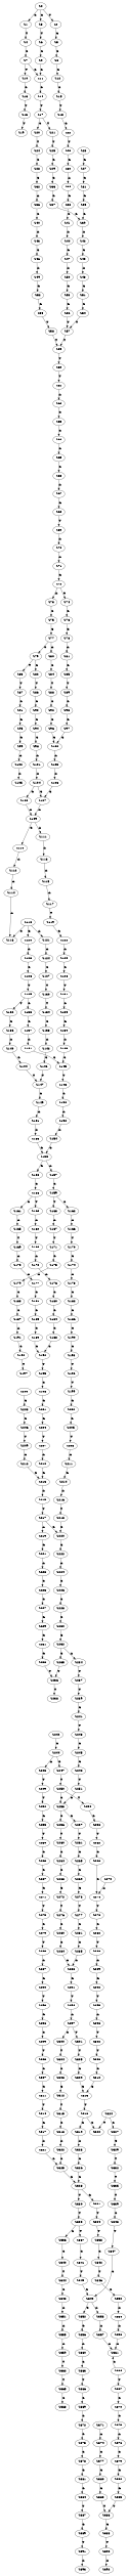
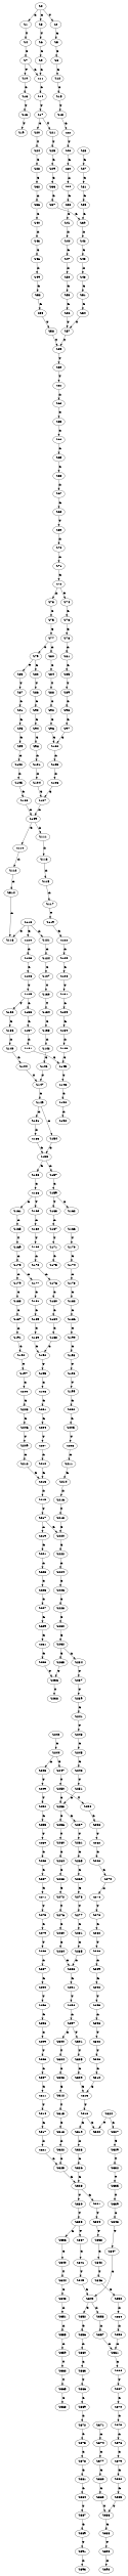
  strict digraph {
    S0
    S1
    S2
    S3
    S4
    S5
    S6
    S7
    S8
    S9
    S10
    S11
    S12
    S13
    S14
    S15
    S16
    S17
    S18
    S19
    S20
    S21
    S22
    S24
    S25
    S26
    S23
    S27
    S28
    S29
    S30
    S31
    S32
    S33
    S34
    S35
    S36
    S37
    S38
    S39
    S40
    S41
    S42
    S43
    S44
    S45
    S46
    S47
    S48
    S49
    S50
    S51
    S52
    S53
    S54
    S55
    S56
    S57
    S58
    S59
    S60
    S61
    S62
    S63
    S64
    S65
    S66
    S67
    S68
    S69
    S70
    S71
    S72
    S73
    S74
    S75
    S76
    S77
    S78
    S79
    S80
    S81
    S82
    S83
    S84
    S85
    S86
    S87
    S88
    S89
    S90
    S91
    S92
    S93
    S94
    S95
    S96
    S97
    S98
    S99
    S100
    S101
    S102
    S103
    S104
    S105
    S106
    S107
    S108
    S109
    S110
    S111
    S112
    S113
-   S114
+   S114 [label=S514]
    S115
    S116
    S117
    S119
    S118
    S120
    S121
    S122
    S123
    S124
    S125
    S126
    S127
    S128
    S129
    S130
    S131
    S132
    S133
    S134
    S135
    S136
    S137
    S138
    S139
    S140
    S141
    S142
    S143
    S144
    S145
    S146
    S147
    S148
    S149
    S150
    S151
    S152
    S153
    S154
    S155
    S156
    S157
    S158
    S159
    S160
    S161
    S162
    S163
    S164
    S165
    S166
    S167
    S168
    S169
    S170
    S171
    S172
    S173
    S174
    S175
    S176
    S177
    S178
    S179
    S180
    S181
    S182
    S183
    S184
    S185
    S186
    S187
    S188
    S189
    S190
    S191
    S192
    S193
    S194
    S195
    S196
    S197
    S198
    S199
    S200
    S201
    S202
    S203
    S204
    S205
    S206
    S207
    S208
    S209
    S210
    S211
    S212
    S213
    S214
    S215
    S216
    S217
    S218
    S219
    S220
    S221
    S222
    S223
    S224
    S225
    S226
    S227
    S228
    S229
    S230
    S231
    S232
    S233
    S234
    S235
    S236
    S237
    S238
    S239
    S241
    S243
    S242
    S244
    S245
    S246
    S247
    S248
    S249
    S250
    S251
    S252
    S253
    S254
    S255
    S256
    S257
    S258
    S259
    S260
    S261
    S262
    S263
    S264
    S265
    S266
    S267
    S268
    S269
    S270
    S271
    S272
    S273
    S274
    S275
    S276
    S277
    S278
    S279
    S280
    S281
    S282
    S283
    S284
    S285
    S286
    S287
    S288
    S289
    S290
    S291
    S292
    S293
    S294
    S295
    S296
    S297
    S298
    S299
    S300
    S301
    S302
    S303
    S304
    S305
    S306
    S307
    S308
    S309
    S310
    S311
    S312
    S313
    S314
    S315
    S316
    S317
    S318
    S319
    S320
    S321
    S322
    S323
    S325
    S326
    S324
    S327
    S328
    S329
    S330
    S331
    S332
    S333
    S334
    S335
    S336
    S337
    S338
    S339
    S340
    S341
    S342
    S343
    S344
    S345
    S346
    S347
    S348
    S349
    S350
    S351
    S352
    S353
    S354
    n355 [label=S555]
    S356
    S357
    S358
    S359
    S360
    S361
    S362
    S363
    S364
    S365
    S366
    S367
    S368
    S369
    S370
    S372
    S373
    S371
    S374
    S375
    S376
    S377
    S378
    S379
    S380
    S381
    S382
    S383
    S384
    S385
    S386
    S387
    S388
    S389
    S390
    S391
    S392
    S393
    S0 -> S1 [label=C]
    S0 -> S2 [label=T]
    S0 -> S3 [label=C]
    S1 -> S4 [label=T]
    S2 -> S5 [label=G]
    S3 -> S6 [label=T]
    S4 -> S7 [label=C]
    S5 -> S8 [label=C]
    S6 -> S9 [label=C]
    S7 -> S10 [label=T]
    S7 -> S11 [label=C]
    S8 -> S12 [label=C]
    S9 -> S11 [label=C]
    S10 -> S13 [label=C]
    S11 -> S14 [label=C]
    S12 -> S15 [label=C]
    S13 -> S16 [label=T]
    S14 -> S17 [label=T]
    S15 -> S18 [label=T]
    S16 -> S19 [label=T]
    S17 -> S20 [label=C]
    S17 -> S21 [label=T]
    S18 -> S22 [label=G]
    S20 -> S24 [label=T]
    S21 -> S25 [label=T]
    S22 -> S26 [label=T]
    S24 -> S28 [label=G]
    S25 -> S29 [label=G]
    S26 -> S30 [label=G]
    S23 -> S27 [label=G]
    S27 -> S31 [label=G]
    S28 -> S32 [label=G]
    S29 -> S33 [label=G]
    S30 -> S34 [label=A]
    S31 -> S35 [label=G]
    S32 -> S36 [label=A]
    S33 -> S37 [label=G]
    S34 -> S38 [label=G]
    S35 -> S39 [label=G]
    S36 -> S40 [label=G]
    S37 -> S39 [label=G]
    S38 -> S41 [label=G]
    S39 -> S42 [label=A]
    S40 -> S43 [label=A]
    S41 -> S44 [label=A]
    S42 -> S45 [label=G]
    S43 -> S46 [label=G]
    S44 -> S47 [label=G]
    S45 -> S48 [label=A]
    S46 -> S49 [label=A]
    S47 -> S50 [label=A]
    S48 -> S51 [label=G]
    S49 -> S52 [label=G]
    S50 -> S53 [label=G]
    S51 -> S54 [label=G]
    S52 -> S55 [label=G]
    S53 -> S56 [label=G]
    S54 -> S57 [label=T]
    S55 -> S58 [label=T]
    S56 -> S57 [label=T]
    S57 -> S59 [label=T]
    S58 -> S59 [label=T]
    S59 -> S60 [label=T]
    S60 -> S61 [label=T]
    S61 -> S62 [label=A]
    S62 -> S63 [label=C]
    S63 -> S64 [label=C]
    S64 -> S65 [label=C]
    S65 -> S66 [label=C]
    S66 -> S67 [label=A]
    S67 -> S68 [label=G]
    S68 -> S69 [label=T]
    S69 -> S70 [label=A]
    S70 -> S71 [label=A]
    S71 -> S72 [label=G]
    S72 -> S73 [label=A]
    S72 -> S74 [label=C]
    S73 -> S75 [label=G]
    S74 -> S76 [label=G]
    S75 -> S77 [label=G]
    S76 -> S78 [label=G]
    S77 -> S79 [label=C]
    S77 -> S80 [label=A]
    S78 -> S81 [label=A]
    S79 -> S82 [label=G]
    S79 -> S83 [label=T]
    S80 -> S84 [label=G]
    S81 -> S85 [label=G]
    S82 -> S86 [label=T]
    S83 -> S87 [label=T]
    S84 -> S88 [label=T]
    S85 -> S89 [label=T]
    S86 -> S90 [label=C]
    S87 -> S91 [label=C]
    S88 -> S92 [label=C]
    S89 -> S93 [label=C]
    S90 -> S94 [label=G]
    S91 -> S95 [label=G]
    S92 -> S96 [label=G]
    S93 -> S97 [label=G]
    S94 -> S98 [label=G]
    S95 -> S99 [label=G]
    S96 -> S100 [label=G]
    S97 -> S100 [label=G]
    S98 -> S101 [label=A]
    S99 -> S102 [label=A]
    S100 -> S103 [label=A]
    S101 -> S104 [label=A]
    S102 -> S105 [label=A]
    S103 -> S106 [label=A]
    S104 -> S107 [label=G]
-   S104 -> S108 [label=G]
+   S105 -> S108 [label=G]
    S106 -> S107 [label=G]
    S107 -> S109 [label=A]
    S108 -> S109 [label=A]
    S109 -> S110 [label=G]
    S109 -> S111 [label=A]
    S110 -> S112 [label=A]
    S111 -> S113 [label=A]
    S112 -> S114 [label=A]
    S113 -> S115 [label=A]
    S114 -> S116 [label=A]
    S115 -> S117 [label=A]
    S117 -> S119 [label=T]
    S119 -> S122 [label=G]
    S118 -> S116 [label=C]
    S118 -> S120 [label=G]
    S118 -> S121 [label=A]
    S120 -> S123 [label=A]
    S121 -> S124 [label=A]
    S122 -> S125 [label=A]
    S123 -> S126 [label=C]
    S124 -> S127 [label=C]
    S125 -> S128 [label=C]
    S126 -> S129 [label=T]
    S127 -> S130 [label=T]
    S128 -> S131 [label=T]
    S129 -> S132 [label=T]
    S129 -> S133 [label=C]
    S130 -> S134 [label=T]
    S131 -> S135 [label=C]
    S132 -> S136 [label=G]
    S133 -> S137 [label=G]
    S134 -> S138 [label=G]
    S135 -> S139 [label=G]
    S136 -> S140 [label=A]
    S137 -> S141 [label=A]
    S138 -> S142 [label=A]
    S139 -> S143 [label=A]
    S140 -> S144 [label=G]
    S141 -> S145 [label=G]
    S142 -> S146 [label=G]
    S143 -> S145 [label=G]
    S144 -> S147 [label=T]
    S145 -> S148 [label=T]
    S146 -> S147 [label=T]
    S147 -> S149 [label=C]
    S148 -> S150 [label=C]
    S149 -> S151 [label=A]
    S150 -> S152 [label=A]
    S151 -> S153 [label=A]
-   S152 -> S154 [label=A]
+   S149 -> S154 [label=A]
    S153 -> S155 [label=G]
    S154 -> S155 [label=G]
    S155 -> S156 [label=G]
    S155 -> S157 [label=A]
    S156 -> S158 [label=C]
    S157 -> S159 [label=C]
    S158 -> S160 [label=T]
    S158 -> S161 [label=C]
    S159 -> S162 [label=C]
    S159 -> S163 [label=T]
    S160 -> S164 [label=A]
    S161 -> S165 [label=A]
-   S162 -> S166 [label=A]
    S163 -> S167 [label=A]
    S164 -> S168 [label=T]
    S165 -> S169 [label=T]
    S166 -> S170 [label=T]
    S167 -> S171 [label=T]
    S168 -> S172 [label=A]
    S169 -> S173 [label=A]
    S170 -> S174 [label=G]
    S171 -> S175 [label=G]
    S172 -> S176 [label=A]
    S173 -> S177 [label=A]
    S174 -> S178 [label=A]
-   S175 -> S179 [label=A]
+   S173 -> S179 [label=A]
    S176 -> S180 [label=C]
    S177 -> S181 [label=C]
    S178 -> S182 [label=C]
    S179 -> S183 [label=C]
    S180 -> S184 [label=C]
    S181 -> S185 [label=C]
    S182 -> S186 [label=C]
    S183 -> S187 [label=C]
    S184 -> S188 [label=C]
    S185 -> S189 [label=C]
    S186 -> S190 [label=C]
    S187 -> S191 [label=A]
    S188 -> S192 [label=C]
    S189 -> S192 [label=C]
    S190 -> S193 [label=C]
    S191 -> S194 [label=C]
    S192 -> S195 [label=T]
    S193 -> S196 [label=T]
    S194 -> S197 [label=T]
    S195 -> S198 [label=C]
    S196 -> S199 [label=T]
+   S197 -> S200 [label=C]
    S198 -> S201 [label=G]
    S199 -> S202 [label=G]
    S200 -> S203 [label=G]
    S201 -> S204 [label=G]
    S202 -> S205 [label=G]
    S203 -> S206 [label=G]
    S204 -> S207 [label=T]
    S205 -> S208 [label=T]
    S206 -> S209 [label=T]
    S207 -> S210 [label=A]
    S208 -> S211 [label=A]
    S209 -> S212 [label=A]
    S210 -> S213 [label=G]
    S211 -> S214 [label=G]
    S212 -> S213 [label=G]
    S213 -> S215 [label=A]
    S214 -> S216 [label=A]
    S215 -> S217 [label=T]
    S216 -> S218 [label=T]
    S217 -> S219 [label=A]
    S217 -> S220 [label=G]
    S218 -> S220 [label=G]
    S219 -> S221 [label=G]
    S220 -> S222 [label=G]
    S221 -> S223 [label=A]
    S222 -> S224 [label=A]
    S223 -> S225 [label=C]
    S224 -> S226 [label=C]
    S225 -> S227 [label=C]
    S226 -> S228 [label=C]
    S227 -> S229 [label=G]
    S228 -> S230 [label=G]
    S229 -> S231 [label=G]
    S230 -> S232 [label=G]
    S231 -> S233 [label=G]
    S232 -> S234 [label=A]
    S232 -> S235 [label=G]
    S233 -> S236 [label=T]
    S234 -> S237 [label=T]
    S235 -> S236 [label=T]
    S236 -> S238 [label=T]
    S237 -> S239 [label=T]
    S239 -> S241 [label=G]
    S241 -> S243 [label=T]
    S243 -> S245 [label=C]
    S242 -> S244 [label=C]
    S244 -> S246 [label=A]
    S244 -> S247 [label=G]
    S245 -> S248 [label=G]
    S246 -> S249 [label=T]
    S247 -> S250 [label=T]
    S248 -> S251 [label=T]
    S249 -> S252 [label=T]
    S250 -> S253 [label=C]
    S250 -> S254 [label=T]
    S251 -> S253 [label=C]
    S252 -> S255 [label=G]
    S253 -> S256 [label=C]
    S253 -> S257 [label=G]
    S254 -> S258 [label=G]
    S255 -> S259 [label=T]
    S256 -> S260 [label=T]
    S257 -> S261 [label=T]
    S258 -> S262 [label=T]
    S259 -> S263 [label=C]
    S260 -> S264 [label=C]
    S261 -> S265 [label=C]
    S262 -> S266 [label=C]
    S263 -> S267 [label=C]
    S264 -> S268 [label=C]
    S265 -> S269 [label=C]
-   S266 -> S274 [label=C]
+   S266 -> S270 [label=C]
    S267 -> S271 [label=G]
    S268 -> S272 [label=G]
    S269 -> S273 [label=G]
    S270 -> S274 [label=A]
    S271 -> S275 [label=T]
    S272 -> S276 [label=T]
    S273 -> S277 [label=T]
    S274 -> S278 [label=T]
    S275 -> S279 [label=C]
    S276 -> S280 [label=C]
    S277 -> S281 [label=C]
    S278 -> S282 [label=C]
    S279 -> S283 [label=T]
    S280 -> S284 [label=C]
    S281 -> S285 [label=C]
    S282 -> S286 [label=T]
    S283 -> S287 [label=A]
    S284 -> S288 [label=A]
    S285 -> S288 [label=A]
    S286 -> S289 [label=A]
    S287 -> S290 [label=G]
    S288 -> S291 [label=G]
    S289 -> S292 [label=G]
    S290 -> S293 [label=T]
    S291 -> S294 [label=T]
    S292 -> S295 [label=T]
    S293 -> S296 [label=G]
    S294 -> S297 [label=A]
    S295 -> S298 [label=A]
    S296 -> S299 [label=C]
    S297 -> S300 [label=C]
    S297 -> S301 [label=T]
    S298 -> S302 [label=T]
    S299 -> S303 [label=T]
    S300 -> S304 [label=T]
    S301 -> S305 [label=T]
    S302 -> S306 [label=T]
    S303 -> S307 [label=C]
    S304 -> S308 [label=C]
    S305 -> S309 [label=C]
    S306 -> S310 [label=C]
    S307 -> S311 [label=G]
    S308 -> S312 [label=G]
    S309 -> S313 [label=G]
    S310 -> S313 [label=G]
    S311 -> S314 [label=T]
    S312 -> S315 [label=T]
    S313 -> S316 [label=T]
    S314 -> S317 [label=G]
    S315 -> S318 [label=G]
    S316 -> S319 [label=G]
    S316 -> S320 [label=C]
    S317 -> S321 [label=A]
    S318 -> S322 [label=A]
    S319 -> S323 [label=A]
    S321 -> S325 [label=C]
    S322 -> S325 [label=C]
    S323 -> S326 [label=C]
    S325 -> S328 [label=G]
    S326 -> S328 [label=G]
    S324 -> S320 [label=T]
    S324 -> S327 [label=C]
    S327 -> S329 [label=G]
    S328 -> S330 [label=T]
    S328 -> S331 [label=G]
    S329 -> S332 [label=T]
    S330 -> S333 [label=T]
    S331 -> S334 [label=T]
    S332 -> S335 [label=T]
    S333 -> S336 [label=G]
    S333 -> S337 [label=T]
    S334 -> S338 [label=T]
    S335 -> S339 [label=T]
    S336 -> S340 [label=C]
    S337 -> S341 [label=C]
    S338 -> S342 [label=C]
    S339 -> S343 [label=C]
    S340 -> S344 [label=T]
    S341 -> S345 [label=T]
    S342 -> S346 [label=T]
    S343 -> S347 [label=T]
    S344 -> S348 [label=C]
    S345 -> S349 [label=C]
    S346 -> S350 [label=C]
    S347 -> S349 [label=C]
    S348 -> S351 [label=A]
    S349 -> S352 [label=G]
    S349 -> S353 [label=A]
    S350 -> S354 [label=A]
    S351 -> n355 [label=A]
    S352 -> S356 [label=G]
    S353 -> S357 [label=A]
    S354 -> S358 [label=A]
    n355 -> S359 [label=A]
    S356 -> S360 [label=A]
    S357 -> S361 [label=A]
    S358 -> S361 [label=A]
    S359 -> S362 [label=T]
    S360 -> S363 [label=C]
-   S364 -> S361 [label=C]
+   S361 -> S364 [label=C]
    S362 -> S365 [label=T]
    S363 -> S366 [label=T]
    S364 -> S367 [label=T]
    S365 -> S368 [label=C]
    S366 -> S369 [label=C]
    S367 -> S370 [label=C]
    S369 -> S372 [label=C]
    S370 -> S373 [label=C]
    S372 -> S375 [label=C]
    S373 -> S376 [label=A]
    S371 -> S374 [label=A]
    S374 -> S377 [label=C]
    S375 -> S378 [label=C]
    S376 -> S379 [label=C]
    S377 -> S380 [label=G]
    S378 -> S381 [label=G]
    S379 -> S382 [label=G]
    S380 -> S383 [label=G]
    S381 -> S384 [label=G]
    S382 -> S385 [label=G]
    S383 -> S386 [label=T]
    S384 -> S387 [label=T]
    S385 -> S386 [label=T]
    S386 -> S388 [label=G]
    S387 -> S389 [label=G]
    S388 -> S390 [label=T]
    S389 -> S391 [label=T]
    S390 -> S392 [label=A]
    S391 -> S393 [label=A]
  }
